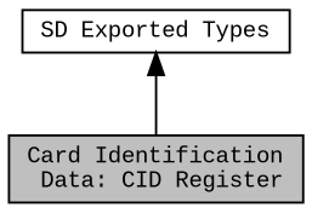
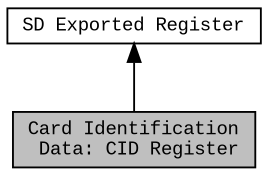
  digraph {
    rankdir=TB
    fontname="Liberation Mono"
    node [color=black fontname="Liberation Mono" fontsize=10 shape=record style=filled]
-   n1 [fillcolor=white height=0.2 label="SD Exported Types" width=0.4]
+   n1 [fillcolor=white height=0.2 label="SD Exported Register" width=0.4]
    n2 [fillcolor=grey75 fontcolor=black height=0.2 label="Card Identification\l Data: CID Register" width=0.4]
    n1 -> n2 [dir=back fontname="Liberation Mono" fontsize=10 labelfontname=Helvetica labelfontsize=10 shape=plaintext style=solid]
  }
